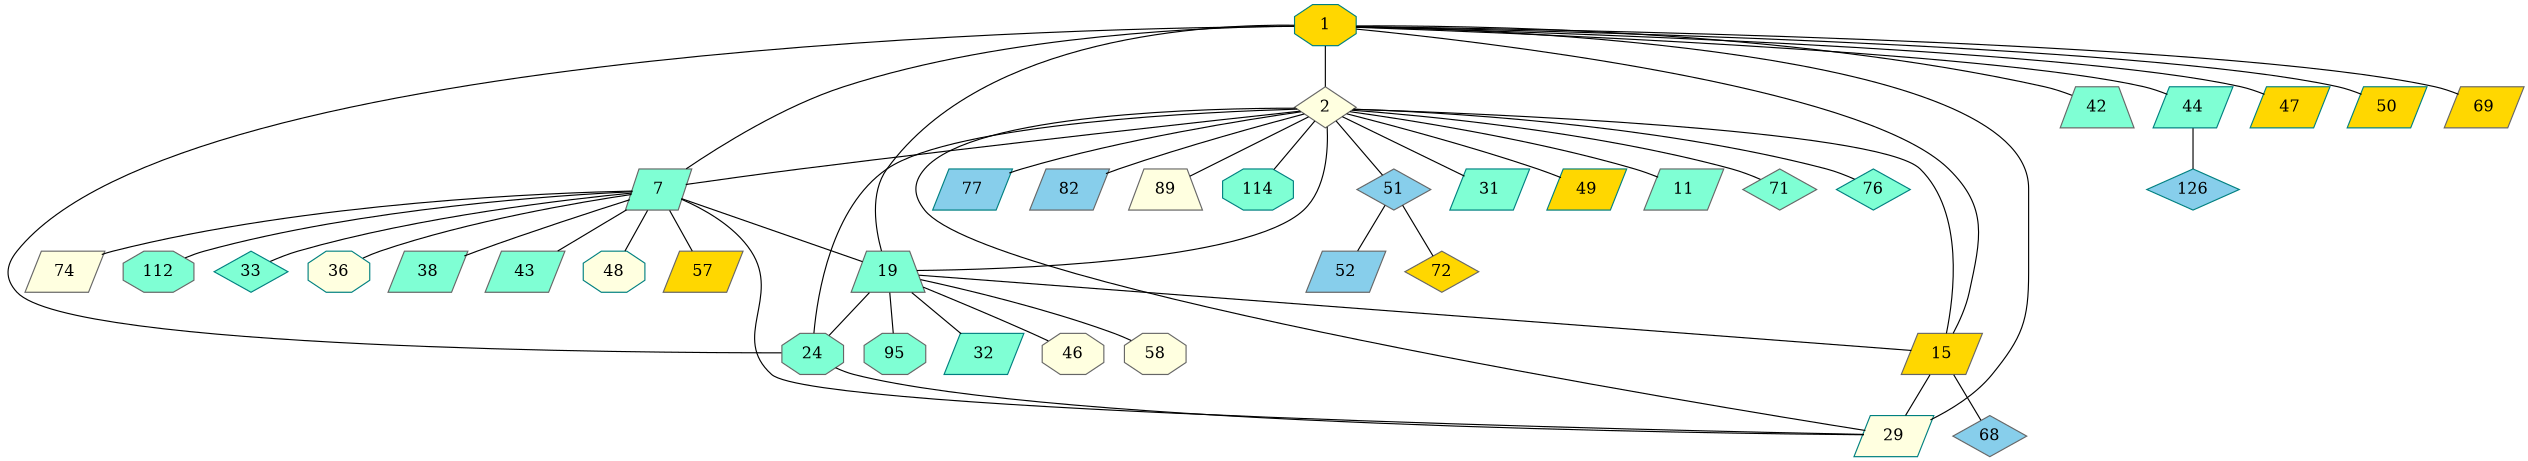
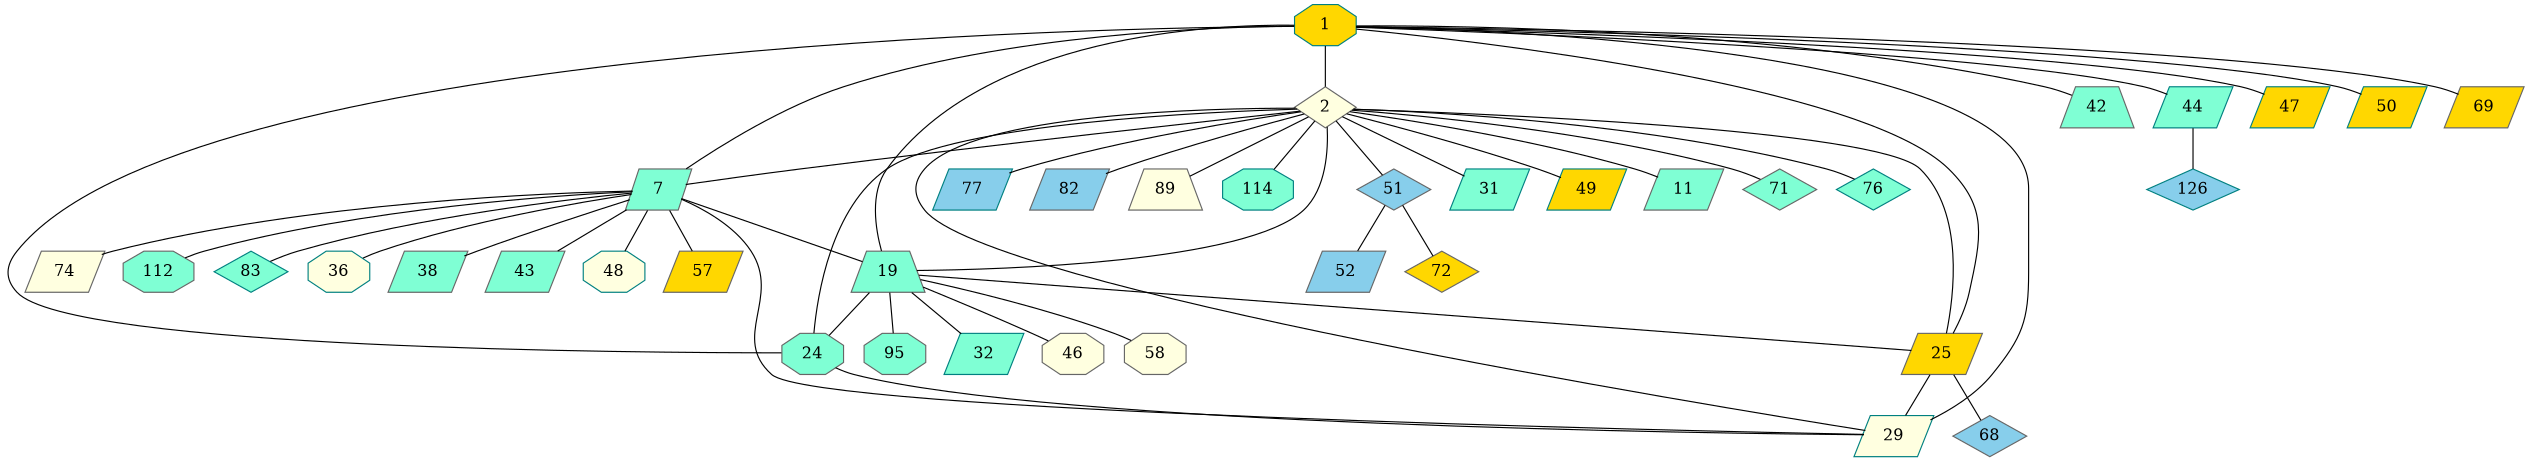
  graph {
    node [color=gray40 fillcolor=aquamarine shape=parallelogram style=filled]
    1 [color=teal fillcolor=gold shape=octagon super="+5+6"]
    2 [fillcolor=lightyellow shape=diamond super="+56+92+98+125+132+85+3+64"]
    7 [super="+8+11+10"]
    19 [shape=trapezium super="+109+22+20+78+55+23"]
    24 [shape=octagon super="+94"]
-   25 [fillcolor=gold super="+35+27+26+34" label=15]
+   25 [fillcolor=gold super="+35+27+26+34"]
    29 [color=teal fillcolor=lightyellow super="+75+79"]
    42 [shape=trapezium]
    44 [color=teal]
    47 [color=teal fillcolor=gold super="+81"]
    50 [color=teal fillcolor=gold]
    69 [fillcolor=gold]
    31 [color=teal]
    49 [color=teal fillcolor=gold]
    51 [fillcolor=skyblue shape=diamond super="+59+88"]
    n16 [label=11 super="+129"]
    71 [shape=diamond super="+113"]
    76 [color=teal shape=diamond super="+104"]
    77 [color=teal fillcolor=skyblue]
    82 [fillcolor=skyblue]
    89 [fillcolor=lightyellow shape=trapezium]
    114 [color=teal shape=octagon]
-   33 [color=teal shape=diamond]
+   33 [color=teal shape=diamond label=83]
    36 [color=teal fillcolor=lightyellow shape=octagon super="+41+121+60"]
    38
    43
    48 [color=teal fillcolor=lightyellow shape=octagon]
    57 [fillcolor=gold]
    74 [fillcolor=lightyellow]
    112 [shape=octagon]
    32 [color=teal super="+128+131"]
    46 [fillcolor=lightyellow shape=octagon]
    58 [fillcolor=lightyellow shape=octagon]
    95 [shape=octagon]
    68 [fillcolor=skyblue shape=diamond]
    126 [color=teal fillcolor=skyblue shape=diamond]
    52 [fillcolor=skyblue]
    72 [fillcolor=gold shape=diamond]
    1 -- 2 [weight=12]
    1 -- 7
    1 -- 19 [weight=4]
    1 -- 24
    1 -- 25 [weight=4]
    1 -- 29
    1 -- 42
    1 -- 44
    1 -- 47
    1 -- 50
    1 -- 69
    2 -- 7 [weight=3]
    2 -- 19 [weight=4]
    2 -- 24
    2 -- 25
    2 -- 29 [weight=2]
    2 -- 31
    2 -- 49 [weight=2]
    2 -- 51
    2 -- n16
    2 -- 71
    2 -- 76
    2 -- 77
    2 -- 82
    2 -- 89
    2 -- 114
    7 -- 19
    7 -- 29
    7 -- 33
    7 -- 36
    7 -- 38
    7 -- 43
    7 -- 48
    7 -- 57
    7 -- 74
    7 -- 112
    19 -- 24 [weight=4]
    19 -- 25
    19 -- 32
    19 -- 46
    19 -- 58
    19 -- 95
    24 -- 29
    25 -- 29 [weight=4]
    25 -- 68
    44 -- 126
    51 -- 52
    51 -- 72
  }
